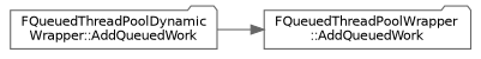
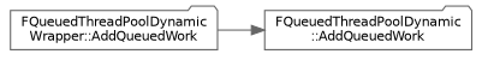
  digraph {
    rankdir=RL
    node [color=gray40 fillcolor=white fontname=Helvetica fontsize=10 shape=folder style=filled]
-   n1 [fontcolor=black height=0.2 label="FQueuedThreadPoolWrapper\l::AddQueuedWork" width=0.4]
+   n1 [fontcolor=black height=0.2 label="FQueuedThreadPoolDynamic\l::AddQueuedWork" width=0.4]
    n2 [height=0.2 label="FQueuedThreadPoolDynamic\lWrapper::AddQueuedWork" width=0.4]
    n1 -> n2 [color=gray40 dir=back fontname=Helvetica fontsize=10 labelfontname=Helvetica labelfontsize=10 style=solid]
  }
